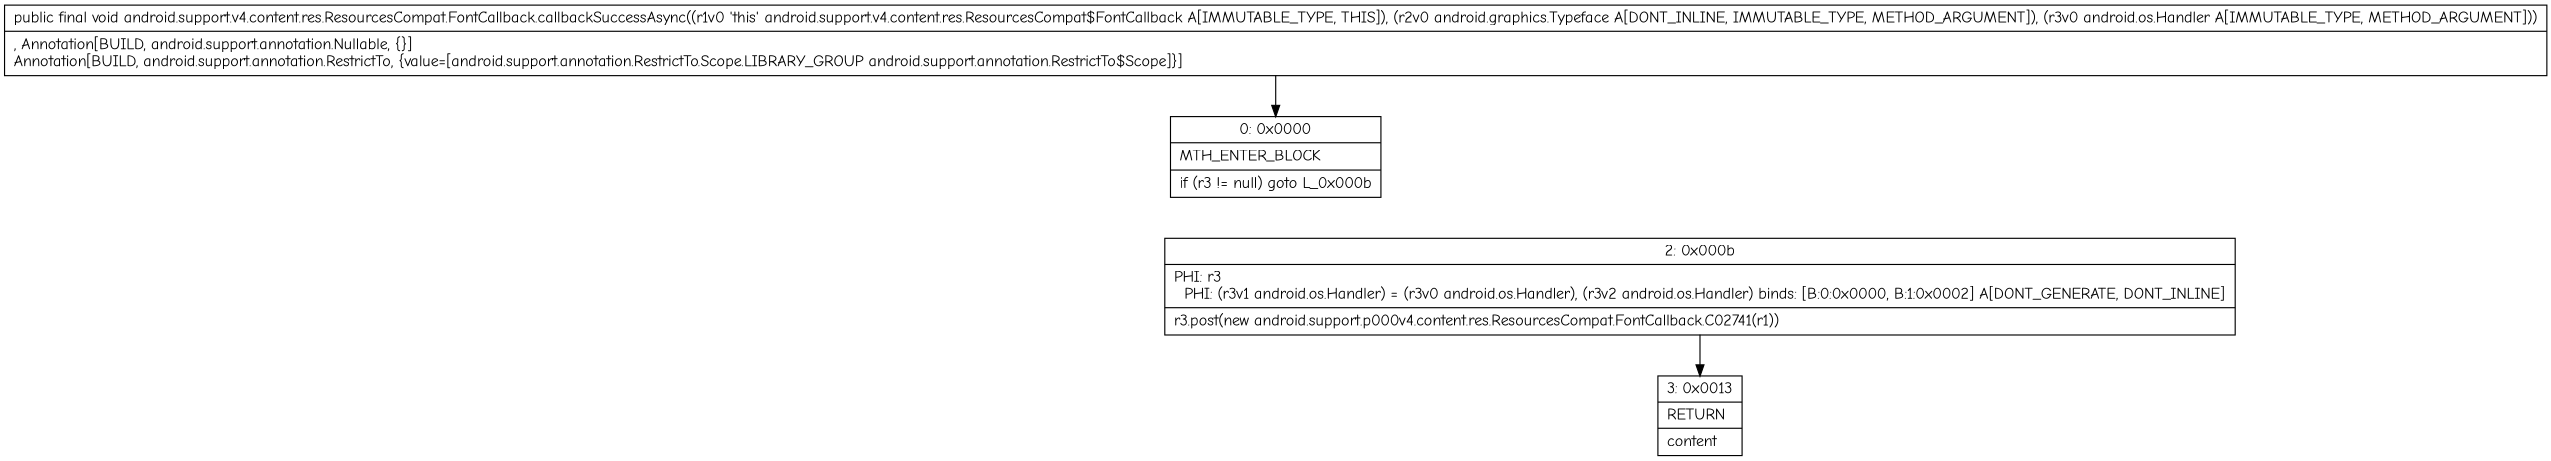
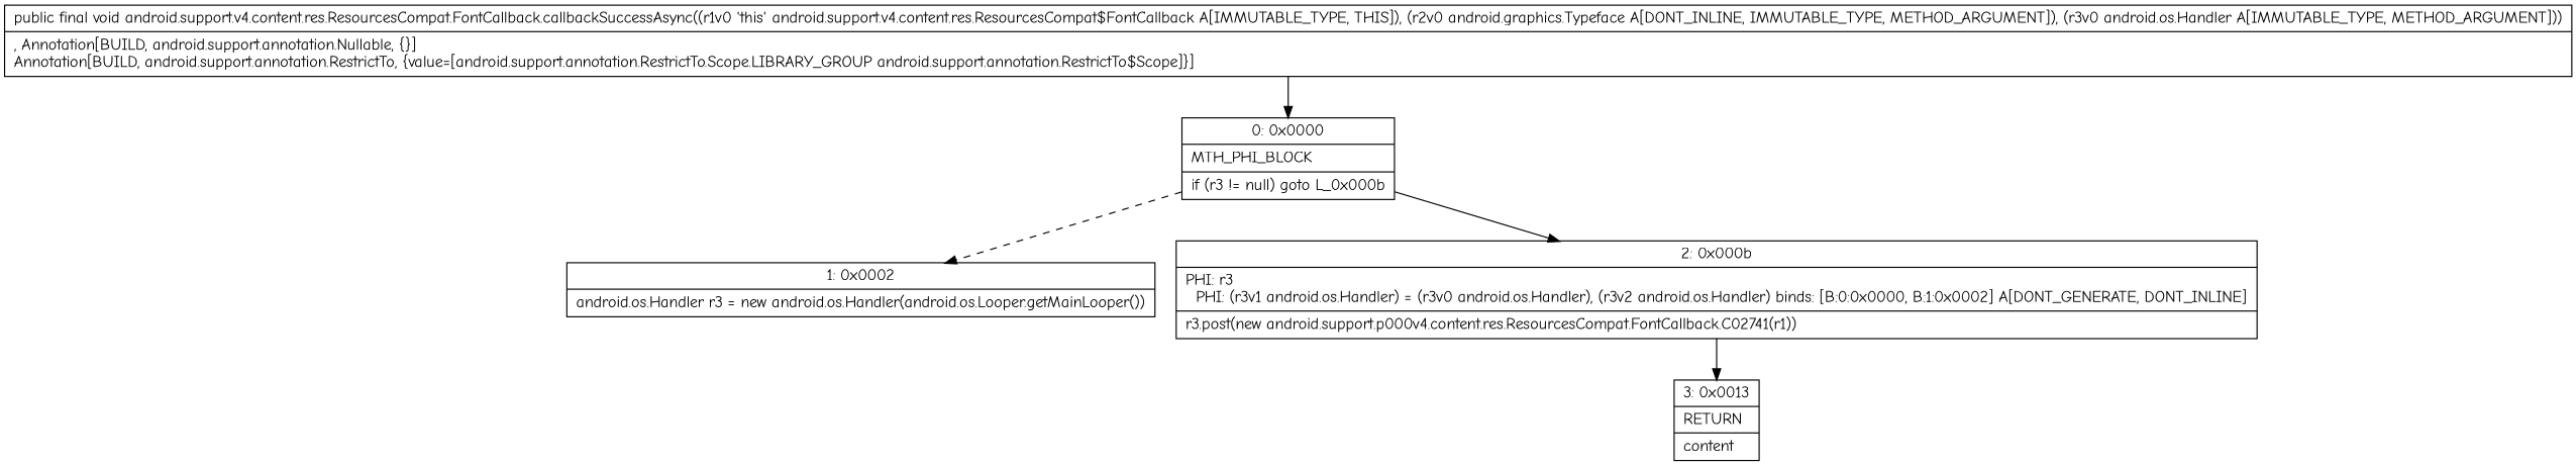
  digraph {
    fontname="Comic Neue"
    node [fontname="Comic Neue" shape=record]
    edge [fontname="Comic Neue"]
-   n1 [label="{0\:\ 0x0000|MTH_ENTER_BLOCK\l|if (r3 != null) goto L_0x000b\l}"]
+   n1 [label="{0\:\ 0x0000|MTH_PHI_BLOCK\l|if (r3 != null) goto L_0x000b\l}"]
+   n2 [label="{1\:\ 0x0002|android.os.Handler r3 = new android.os.Handler(android.os.Looper.getMainLooper())\l}"]
    n3 [label="{2\:\ 0x000b|PHI: r3 \l  PHI: (r3v1 android.os.Handler) = (r3v0 android.os.Handler), (r3v2 android.os.Handler) binds: [B:0:0x0000, B:1:0x0002] A[DONT_GENERATE, DONT_INLINE]\l|r3.post(new android.support.p000v4.content.res.ResourcesCompat.FontCallback.C02741(r1))\l}"]
    n4 [label="{3\:\ 0x0013|RETURN\l|content\l}"]
    n5 [label="{public final void android.support.v4.content.res.ResourcesCompat.FontCallback.callbackSuccessAsync((r1v0 'this' android.support.v4.content.res.ResourcesCompat$FontCallback A[IMMUTABLE_TYPE, THIS]), (r2v0 android.graphics.Typeface A[DONT_INLINE, IMMUTABLE_TYPE, METHOD_ARGUMENT]), (r3v0 android.os.Handler A[IMMUTABLE_TYPE, METHOD_ARGUMENT]))  | , Annotation[BUILD, android.support.annotation.Nullable, \{\}]\lAnnotation[BUILD, android.support.annotation.RestrictTo, \{value=[android.support.annotation.RestrictTo.Scope.LIBRARY_GROUP android.support.annotation.RestrictTo$Scope]\}]\l}"]
+   n1 -> n2 [style=dashed]
+   n1 -> n3
    n3 -> n4
    n5 -> n1
  }
